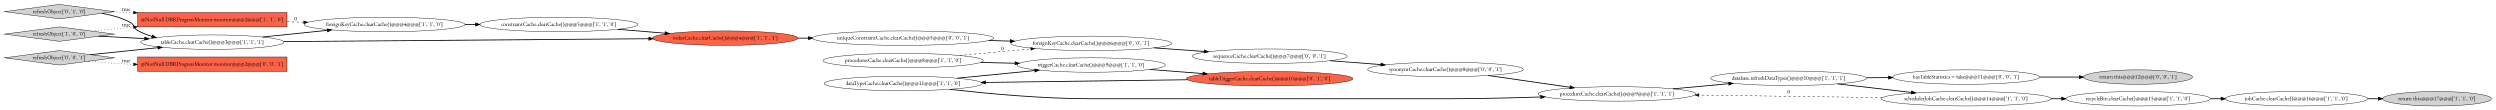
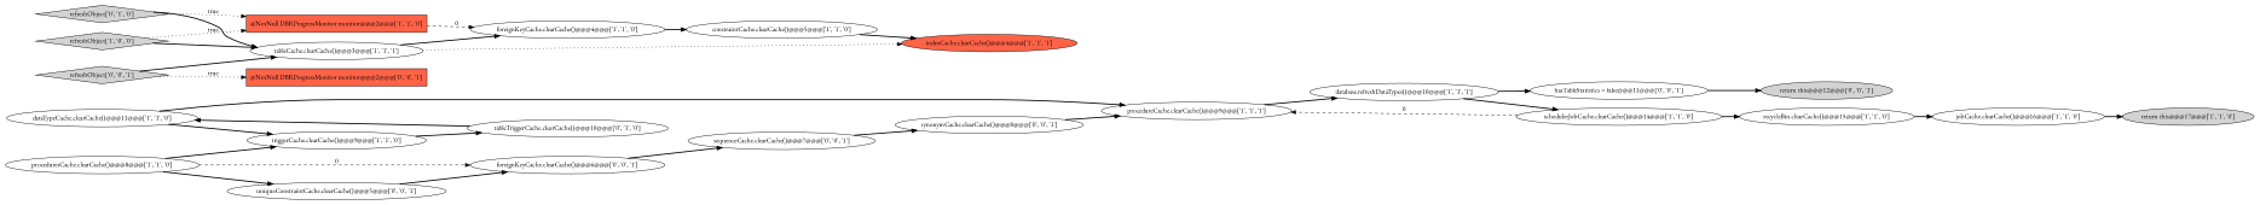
  digraph {
    fontname="EB Garamond"
    rankdir=LR
    node [fillcolor=white fontname="EB Garamond" shape=ellipse style=filled]
    edge [fontname="EB Garamond" style=bold]
    n1 [label="sequenceCache.clearCache()@@@7@@@['0', '0', '1']"]
    n2 [label="synonymCache.clearCache()@@@8@@@['0', '0', '1']"]
    n3 [label="procedureCache.clearCache()@@@9@@@['1', '1', '1']"]
    n4 [label="constraintCache.clearCache()@@@5@@@['1', '1', '0']"]
    n5 [fillcolor=tomato label="indexCache.clearCache()@@@4@@@['1', '1', '1']"]
    n6 [label="uniqueConstraintCache.clearCache()@@@5@@@['0', '0', '1']"]
    n7 [label="database.refreshDataTypes()@@@10@@@['1', '1', '1']"]
    n8 [label="foreignKeyCache.clearCache()@@@6@@@['0', '0', '1']"]
    n9 [fillcolor=lightgray label="refreshObject['1', '0', '0']" shape=diamond]
    n10 [fillcolor=tomato label="@NotNull DBRProgressMonitor monitor@@@2@@@['1', '1', '0']" shape=box]
    n11 [label="tableCache.clearCache()@@@3@@@['1', '1', '1']"]
    n12 [label="foreignKeyCache.clearCache()@@@4@@@['1', '1', '0']"]
    n13 [fillcolor=tomato label="@NotNull DBRProgressMonitor monitor@@@2@@@['0', '0', '1']" shape=box]
    n14 [label="proceduresCache.clearCache()@@@8@@@['1', '1', '0']"]
    n15 [label="triggerCache.clearCache()@@@9@@@['1', '1', '0']"]
-   n16 [fillcolor=tomato label="tableTriggerCache.clearCache()@@@10@@@['0', '1', '0']"]
+   n16 [label="tableTriggerCache.clearCache()@@@10@@@['0', '1', '0']"]
    n17 [label="schedulerJobCache.clearCache()@@@14@@@['1', '1', '0']"]
    n18 [label="hasTableStatistics = false@@@11@@@['0', '0', '1']"]
    n19 [label="recycleBin.clearCache()@@@15@@@['1', '1', '0']"]
    n20 [fillcolor=lightgray label="return this@@@12@@@['0', '0', '1']"]
    n21 [label="jobCache.clearCache()@@@16@@@['1', '1', '0']"]
    n22 [fillcolor=lightgray label="return this@@@17@@@['1', '1', '0']"]
    n23 [label="dataTypeCache.clearCache()@@@11@@@['1', '1', '0']"]
    n24 [fillcolor=lightgray label="refreshObject['0', '1', '0']" shape=diamond]
    n25 [fillcolor=lightgray label="refreshObject['0', '0', '1']" shape=diamond]
    n1 -> n2
    n2 -> n3
    n3 -> n7
    n4 -> n5
-   n5 -> n6
+   n14 -> n6
    n6 -> n8
    n7 -> n17
    n7 -> n18
    n8 -> n1
    n9 -> n10 [label=true style=dotted]
    n9 -> n11
    n10 -> n12 [label=0 style=dashed]
-   n11 -> n5
+   n11 -> n5 [style=dotted]
    n11 -> n12
    n12 -> n4
    n14 -> n8 [label=0 style=dashed]
    n14 -> n15
    n15 -> n16
    n16 -> n23
    n17 -> n3 [label=0 style=dashed]
    n17 -> n19
    n18 -> n20
    n19 -> n21
    n21 -> n22
    n23 -> n3
    n23 -> n15
    n24 -> n10 [label=true style=dotted]
    n24 -> n11
    n25 -> n11
    n25 -> n13 [label=true style=dotted]
  }
